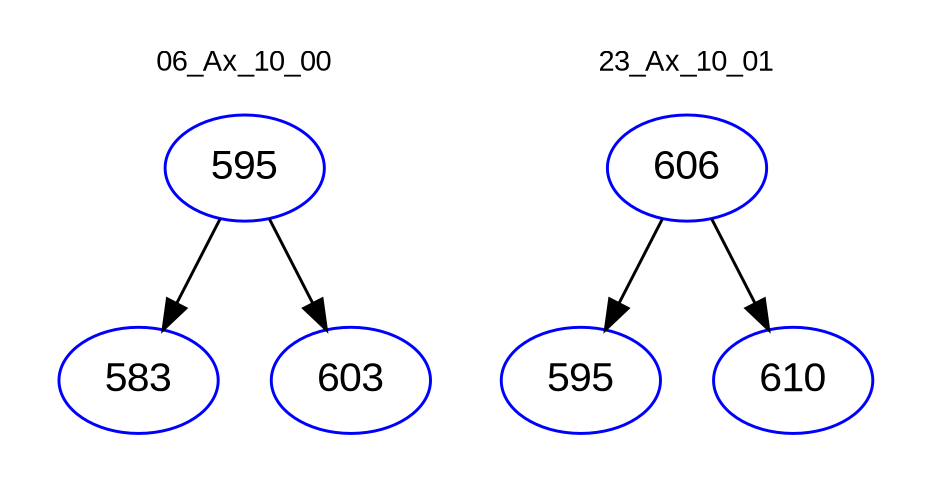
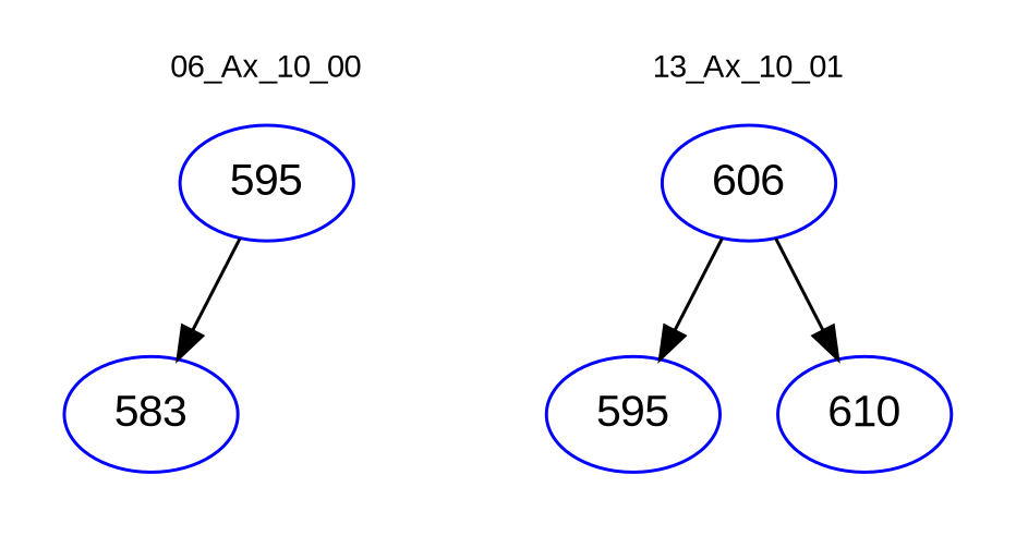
  digraph {
    fontname="Liberation Sans"
    node [color=blue fontname="Liberation Sans"]
    edge [color=black fontname="Liberation Sans"]
    n1 [label=595]
    n2 [label=583]
-   n3 [label=603]
    n4 [label=606]
    n5 [label=595]
    n6 [label=610]
    subgraph cluster_1 {
      color=white
      fontsize=10
      label="06_Ax_10_00"
      n1
      n2
-     n3
    }
    subgraph cluster_2 {
      color=white
      fontsize=10
-     label="23_Ax_10_01"
+     label="13_Ax_10_01"
      n4
      n5
      n6
    }
    n1 -> n2
-   n1 -> n3
    n4 -> n5
    n4 -> n6
  }
